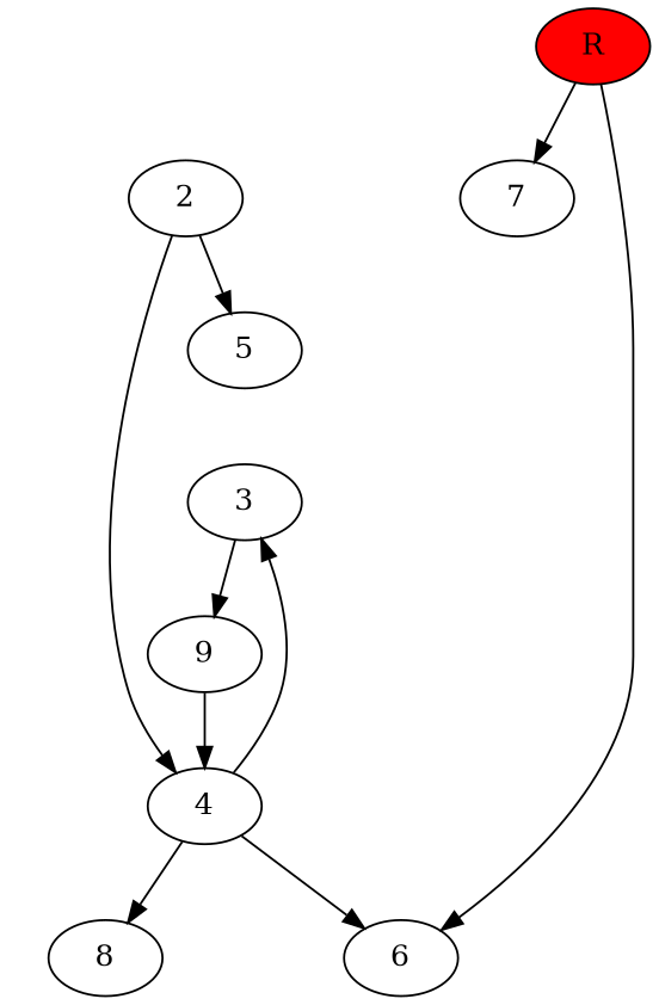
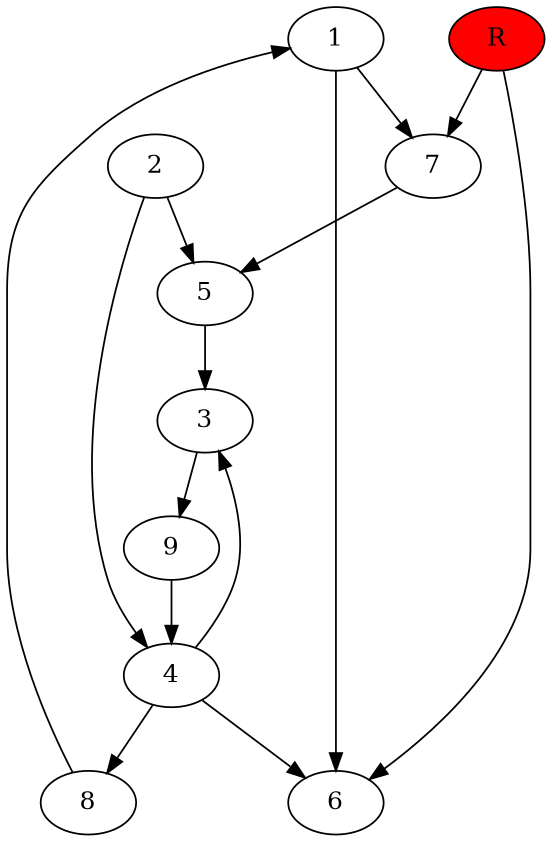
  digraph {
+   1
    6
    7
    2
    4
    5
    3
    8
    9
    R [fillcolor="#ff0000" style=filled]
+   1 -> 6
+   1 -> 7
+   7 -> 5
    2 -> 4
    2 -> 5
    4 -> 6
    4 -> 3
    4 -> 8
+   5 -> 3
    3 -> 9
+   8 -> 1
    9 -> 4
    R -> 6
    R -> 7
  }
